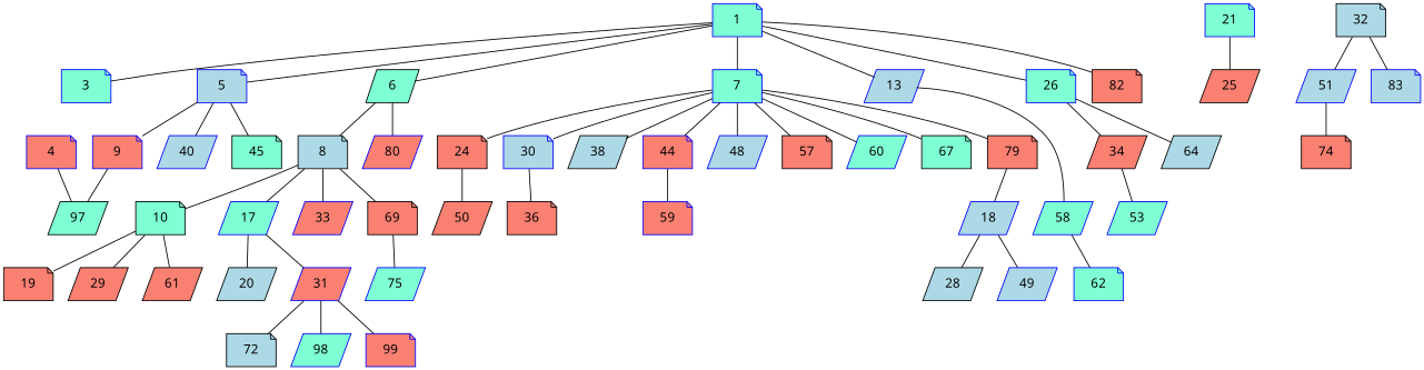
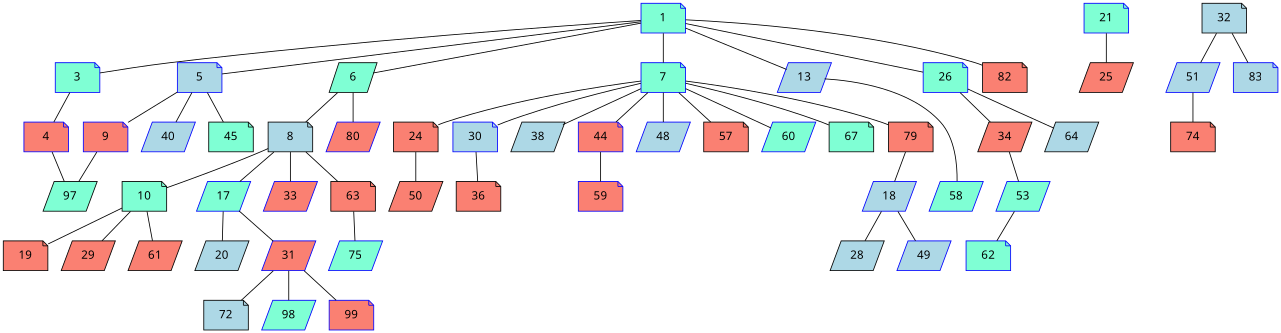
  graph {
    fontname="Noto Sans"
    node [color=blue fillcolor=salmon fontname="Noto Sans" shape=note style=filled]
    edge [fontname="Noto Sans"]
    1 [fillcolor=aquamarine super="+2"]
    3 [fillcolor=aquamarine]
    5 [fillcolor=lightblue super="+35"]
    6 [color=black fillcolor=aquamarine shape=parallelogram super="+52"]
    7 [fillcolor=aquamarine super="+12+16"]
    13 [fillcolor=lightblue shape=parallelogram super="+106+73+107"]
    26 [fillcolor=aquamarine super="+93+47+37"]
    82 [color=black]
    4
    9
    40 [fillcolor=lightblue shape=parallelogram super="+85"]
    45 [color=black fillcolor=aquamarine]
    8 [color=black fillcolor=lightblue super="+11+96"]
    80 [shape=parallelogram]
    24 [color=black]
    30 [fillcolor=lightblue]
    38 [color=black fillcolor=lightblue shape=parallelogram super="+105"]
    44 [super="+108"]
    48 [fillcolor=lightblue shape=parallelogram super="+54"]
    57 [color=black]
    60 [fillcolor=aquamarine shape=parallelogram super="+65"]
    67 [color=black fillcolor=aquamarine]
    79 [color=black]
    58 [fillcolor=aquamarine shape=parallelogram]
    18 [fillcolor=lightblue shape=parallelogram super="+103+22"]
    28 [color=black fillcolor=lightblue shape=parallelogram super="+81"]
    49 [fillcolor=lightblue shape=parallelogram]
    21 [fillcolor=aquamarine]
    25 [color=black shape=parallelogram]
    34 [color=black shape=parallelogram]
    64 [color=black fillcolor=lightblue shape=parallelogram]
    97 [color=black fillcolor=aquamarine shape=parallelogram]
    10 [color=black fillcolor=aquamarine super="+69+14+95"]
    17 [fillcolor=aquamarine shape=parallelogram]
    33 [shape=parallelogram]
-   63 [color=black label=69]
+   63 [color=black]
    50 [color=black shape=parallelogram]
    36 [color=black super="+46"]
    59
    19 [color=black]
    29 [color=black shape=parallelogram]
    61 [color=black shape=parallelogram]
    20 [color=black fillcolor=lightblue shape=parallelogram]
    31 [shape=parallelogram super="+43"]
    75 [fillcolor=aquamarine shape=parallelogram]
    32 [color=black fillcolor=lightblue super="+42"]
    51 [fillcolor=lightblue shape=parallelogram]
    83 [fillcolor=lightblue]
    72 [color=black fillcolor=lightblue]
    98 [fillcolor=aquamarine shape=parallelogram]
    99
    53 [fillcolor=aquamarine shape=parallelogram super="+71"]
    74 [color=black super="+101"]
    62 [fillcolor=aquamarine]
    1 -- 3
    1 -- 5
    1 -- 6
    1 -- 7
    1 -- 13
    1 -- 26
    1 -- 82
+   3 -- 4
    5 -- 9
    5 -- 40
    5 -- 45
    6 -- 8
    6 -- 80
    7 -- 24
    7 -- 30
    7 -- 38
    7 -- 44
    7 -- 48
    7 -- 57
    7 -- 60
    7 -- 67
    7 -- 79
    13 -- 58
    26 -- 34
    26 -- 64
    4 -- 97
    9 -- 97
    8 -- 10
    8 -- 17
    8 -- 33
    8 -- 63
    24 -- 50
    30 -- 36
    44 -- 59
    79 -- 18
    18 -- 28
    18 -- 49
    21 -- 25
    34 -- 53
    10 -- 19
    10 -- 29
    10 -- 61
    17 -- 20
    17 -- 31
    63 -- 75
    31 -- 72
    31 -- 98
    31 -- 99
    32 -- 51
    32 -- 83
    51 -- 74
-   58 -- 62
+   53 -- 62
  }
